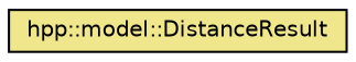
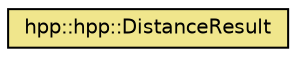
  digraph {
    rankdir=LR
-   n1 [color=black fillcolor=khaki fontname=Helvetica fontsize=10 height=0.2 label="hpp::model::DistanceResult" shape=record style=filled width=0.4]
+   n1 [color=black fillcolor=khaki fontname=Helvetica fontsize=10 height=0.2 label="hpp::hpp::DistanceResult" shape=record style=filled width=0.4]
  }
